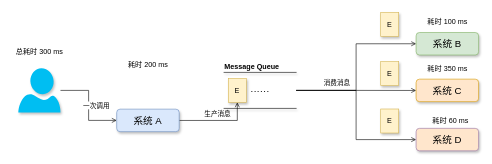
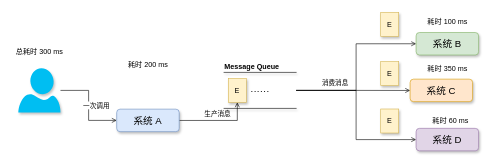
  <mxCell id="0" />
  <mxCell id="1" parent="0" />
  <mxCell id="2" value="一次调用" style="edgeStyle=orthogonalEdgeStyle;rounded=0;orthogonalLoop=1;jettySize=auto;html=1;endArrow=open;endFill=0;entryX=0;entryY=0.5;entryDx=0;entryDy=0;" edge="1" parent="1" source="3" target="6"><mxGeometry x="-0.002" y="13" relative="1" as="geometry"><mxPoint x="180.3" y="150" as="targetPoint" /><mxPoint as="offset" /></mxGeometry></mxCell>
  <mxCell id="3" value="" style="verticalLabelPosition=bottom;html=1;verticalAlign=top;align=center;strokeColor=none;fillColor=#00BEF2;shape=mxgraph.azure.user;rounded=0;shadow=1;glass=0;aspect=fixed;" vertex="1" parent="1"><mxGeometry x="30" y="113" width="70.3" height="74" as="geometry" /></mxCell>
  <mxCell id="4" value="" style="edgeStyle=orthogonalEdgeStyle;rounded=0;orthogonalLoop=1;jettySize=auto;html=1;endArrow=open;endFill=0;exitX=1;exitY=0.5;exitDx=0;exitDy=0;entryX=0;entryY=0.5;entryDx=0;entryDy=0;" edge="1" parent="1" source="17" target="8"><mxGeometry x="-0.004" y="11" relative="1" as="geometry"><mxPoint x="621" y="67" as="sourcePoint" /><mxPoint as="offset" /></mxGeometry></mxCell>
  <mxCell id="5" value="生产消息" style="edgeStyle=orthogonalEdgeStyle;rounded=0;orthogonalLoop=1;jettySize=auto;html=1;endArrow=open;endFill=0;" edge="1" parent="1" source="6" target="18"><mxGeometry x="0.001" y="11" relative="1" as="geometry"><mxPoint as="offset" /></mxGeometry></mxCell>
  <mxCell id="6" value="系统 A" style="rounded=1;whiteSpace=wrap;html=1;fontSize=16;shadow=1;glass=0;aspect=fixed;fillColor=#dae8fc;strokeColor=#6c8ebf;" vertex="1" parent="1"><mxGeometry x="194" y="181.25" width="104.17" height="37.5" as="geometry" /></mxCell>
  <mxCell id="7" value="总耗时 300 ms" style="text;html=1;align=center;verticalAlign=middle;resizable=0;points=[];autosize=1;strokeColor=none;" vertex="1" parent="1"><mxGeometry x="20.65" y="76" width="89" height="18" as="geometry" /></mxCell>
  <mxCell id="8" value="系统 B" style="rounded=1;whiteSpace=wrap;html=1;fontSize=16;shadow=1;glass=0;aspect=fixed;fillColor=#d5e8d4;strokeColor=#82b366;" vertex="1" parent="1"><mxGeometry x="693" y="53.5" width="104.17" height="37.5" as="geometry" /></mxCell>
  <mxCell id="9" value="耗时 200 ms" style="text;html=1;align=center;verticalAlign=middle;resizable=0;points=[];autosize=1;strokeColor=none;" vertex="1" parent="1"><mxGeometry x="207.58" y="99" width="77" height="18" as="geometry" /></mxCell>
  <mxCell id="10" value="耗时 100 ms" style="text;html=1;align=center;verticalAlign=middle;resizable=0;points=[];autosize=1;strokeColor=none;" vertex="1" parent="1"><mxGeometry x="706.59" y="27" width="77" height="18" as="geometry" /></mxCell>
  <mxCell id="11" value="消费消息" style="edgeStyle=orthogonalEdgeStyle;rounded=0;orthogonalLoop=1;jettySize=auto;html=1;endArrow=open;endFill=0;exitX=1;exitY=0.5;exitDx=0;exitDy=0;" edge="1" parent="1" target="12" source="17"><mxGeometry x="-0.32" y="13" relative="1" as="geometry"><mxPoint x="535" y="146" as="sourcePoint" /><mxPoint as="offset" /></mxGeometry></mxCell>
- <mxCell id="12" value="系统 C" style="rounded=1;whiteSpace=wrap;html=1;fontSize=16;shadow=1;glass=0;aspect=fixed;fillColor=#ffe6cc;strokeColor=#d79b00;" vertex="1" parent="1"><mxGeometry x="693" y="131.25" width="104.17" height="37.5" as="geometry" /></mxCell>
+ <mxCell id="12" value="系统 C" style="rounded=1;whiteSpace=wrap;html=1;fontSize=16;shadow=1;glass=0;aspect=fixed;fillColor=#ffe6cc;strokeColor=#d79b00;" vertex="1" parent="1"><mxGeometry x="683" y="131.25" width="104.17" height="37.5" as="geometry" /></mxCell>
  <mxCell id="13" value="耗时 350 ms" style="text;html=1;align=center;verticalAlign=middle;resizable=0;points=[];autosize=1;strokeColor=none;" vertex="1" parent="1"><mxGeometry x="706.59" y="105" width="77" height="18" as="geometry" /></mxCell>
  <mxCell id="14" value="" style="edgeStyle=orthogonalEdgeStyle;rounded=0;orthogonalLoop=1;jettySize=auto;html=1;endArrow=open;endFill=0;exitX=1;exitY=0.5;exitDx=0;exitDy=0;entryX=0;entryY=0.5;entryDx=0;entryDy=0;" edge="1" parent="1" target="15" source="17"><mxGeometry x="-0.004" y="11" relative="1" as="geometry"><mxPoint x="618" y="232" as="sourcePoint" /><mxPoint as="offset" /></mxGeometry></mxCell>
- <mxCell id="15" value="系统 D" style="rounded=1;whiteSpace=wrap;html=1;fontSize=16;shadow=1;glass=0;aspect=fixed;fillColor=#ffe6cc;strokeColor=#9673a6;" vertex="1" parent="1"><mxGeometry x="693" y="213.25" width="104.17" height="37.5" as="geometry" /></mxCell>
+ <mxCell id="15" value="系统 D" style="rounded=1;whiteSpace=wrap;html=1;fontSize=16;shadow=1;glass=0;aspect=fixed;fillColor=#e1d5e7;strokeColor=#9673a6;" vertex="1" parent="1"><mxGeometry x="693" y="213.25" width="104.17" height="37.5" as="geometry" /></mxCell>
  <mxCell id="16" value="耗时 60 ms" style="text;html=1;align=center;verticalAlign=middle;resizable=0;points=[];autosize=1;strokeColor=none;" vertex="1" parent="1"><mxGeometry x="714.59" y="192" width="70" height="18" as="geometry" /></mxCell>
  <mxCell id="17" value="&lt;font style=&quot;font-size: 16px&quot;&gt;······&lt;/font&gt;" style="shape=partialRectangle;whiteSpace=wrap;html=1;left=0;right=0;fillColor=none;rounded=1;shadow=1;glass=0;" vertex="1" parent="1"><mxGeometry x="373" y="120" width="120" height="60" as="geometry" /></mxCell>
  <mxCell id="18" value="E" style="rounded=0;whiteSpace=wrap;html=1;shadow=1;glass=0;fillColor=#fff2cc;strokeColor=#d6b656;" vertex="1" parent="1"><mxGeometry x="380" y="130" width="30" height="40" as="geometry" /></mxCell>
  <mxCell id="19" value="E" style="rounded=0;whiteSpace=wrap;html=1;shadow=1;glass=0;fillColor=#fff2cc;strokeColor=#d6b656;" vertex="1" parent="1"><mxGeometry x="634" y="20" width="30" height="40" as="geometry" /></mxCell>
  <mxCell id="20" value="E" style="rounded=0;whiteSpace=wrap;html=1;shadow=1;glass=0;fillColor=#fff2cc;strokeColor=#d6b656;" vertex="1" parent="1"><mxGeometry x="634" y="102" width="30" height="40" as="geometry" /></mxCell>
  <mxCell id="21" value="E" style="rounded=0;whiteSpace=wrap;html=1;shadow=1;glass=0;fillColor=#fff2cc;strokeColor=#d6b656;" vertex="1" parent="1"><mxGeometry x="634" y="181" width="30" height="40" as="geometry" /></mxCell>
  <mxCell id="22" value="&lt;b&gt;Message Queue&lt;/b&gt;" style="text;html=1;align=center;verticalAlign=middle;resizable=0;points=[];autosize=1;strokeColor=none;" vertex="1" parent="1"><mxGeometry x="368" y="102" width="101" height="18" as="geometry" /></mxCell>
